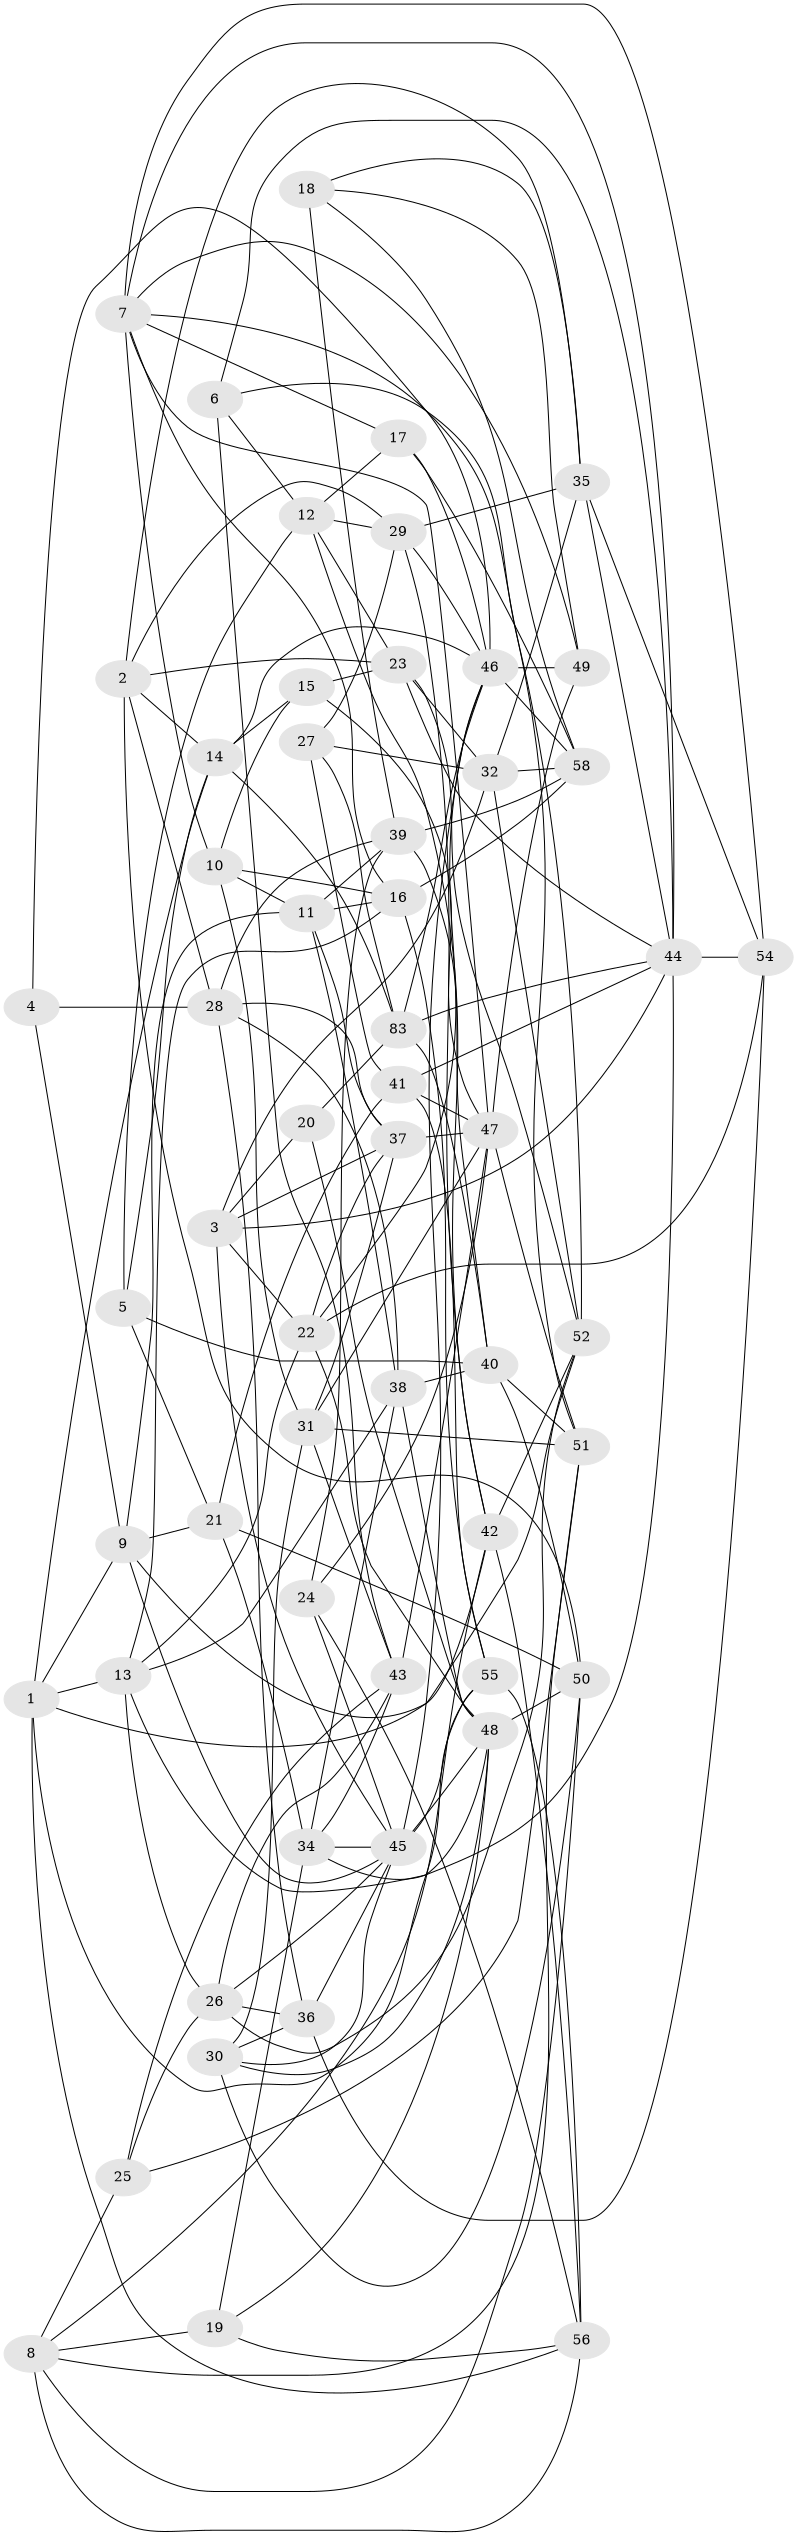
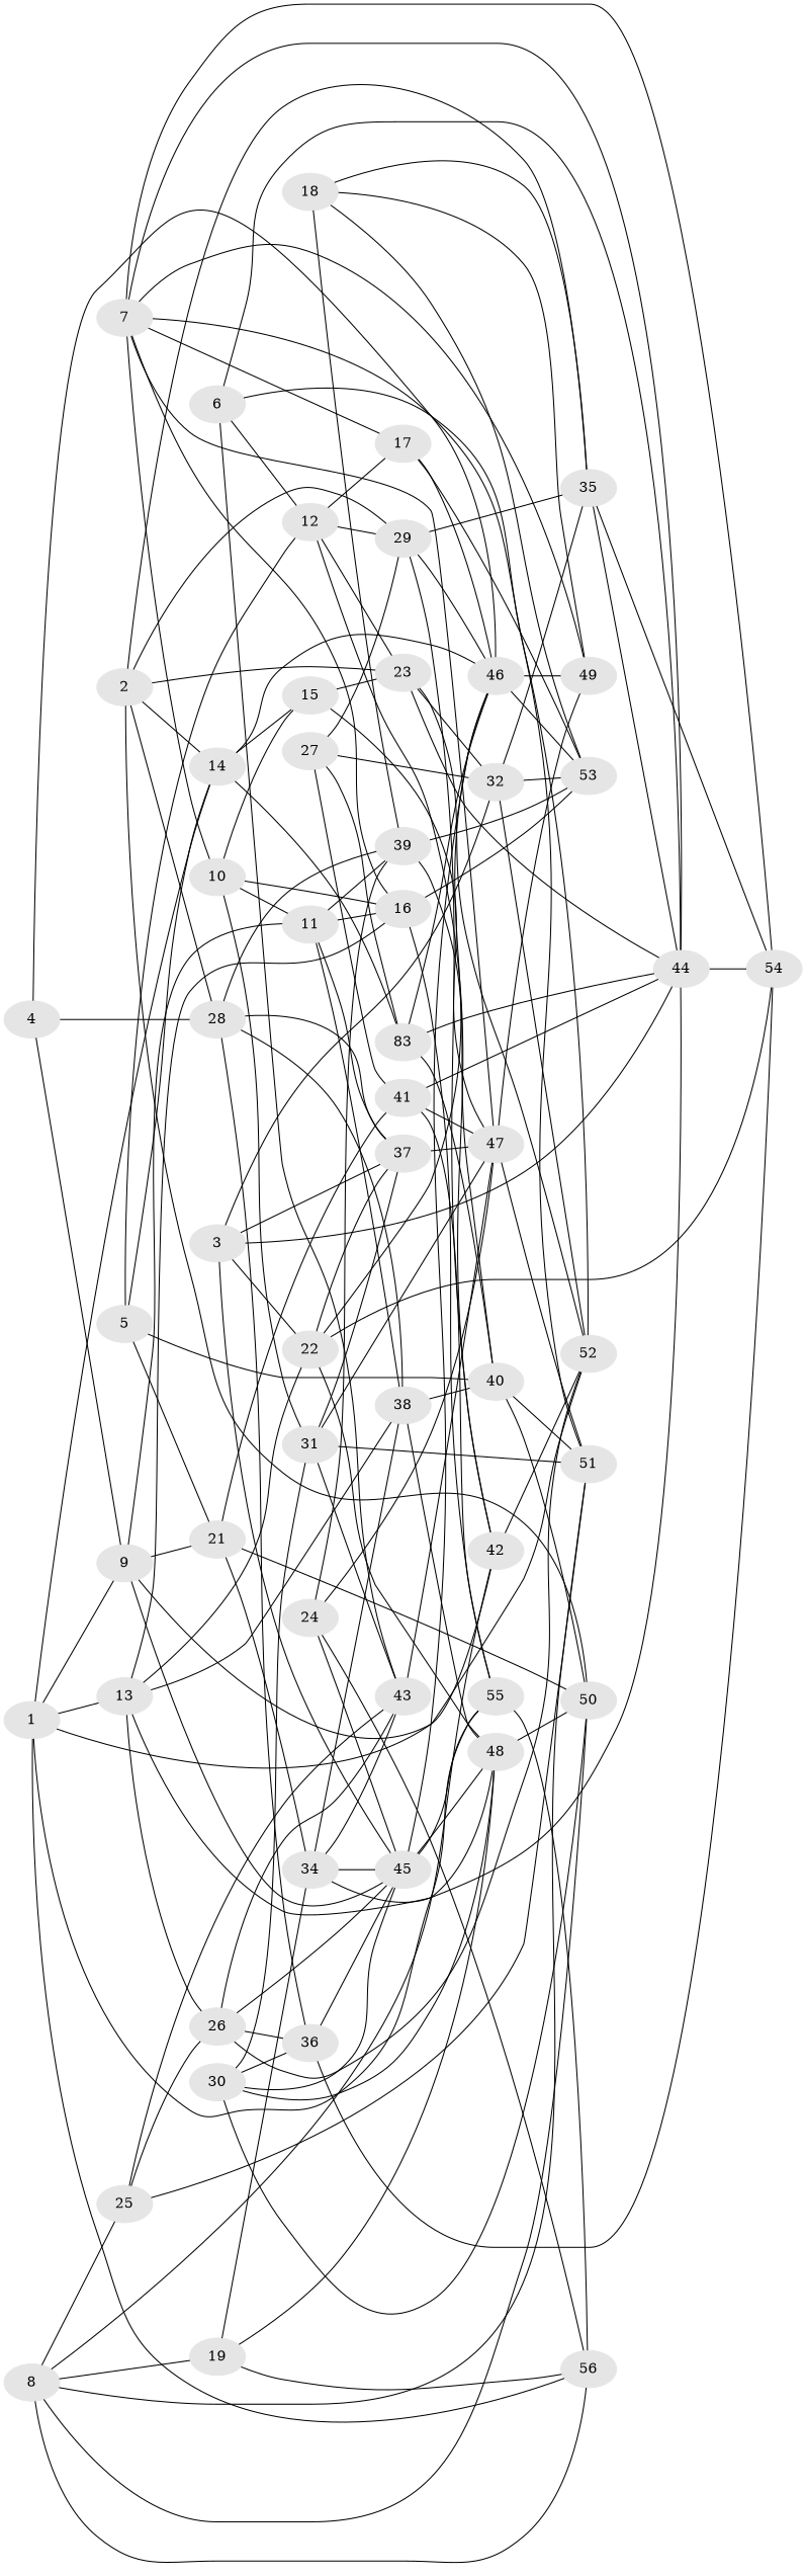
  graph {
    rankdir=LR
    node [color=gray90 style=filled]
    edge [weight=1.0]
    1
    9
    13
    14
    42
    55
    56
    45
    21
    52
    11
    22
    16
    38
    26
    48
    46
    15
    n19 [label=83]
    2
    23
    28
    29
    35
    50
    32
    44
    37
    39
    36
    54
    3
-   20
-   53 [label=58]
+   53
    47
    4
    49
    5
    12
    40
    17
    34
    41
    51
    6
    43
    7
    10
    31
    8
    19
    25
    18
    24
    27
    30
    1 -- 9
    1 -- 13
    1 -- 14
    1 -- 42
    1 -- 55
    1 -- 56
    9 -- 45
    9 -- 21
    9 -- 52
    9 -- 11
    13 -- 22
    13 -- 16
    13 -- 38
    13 -- 26
    13 -- 48
    14 -- 46
    14 -- 15
    14 -- n19
-   42 -- 56
    42 -- 52
    55 -- 56
    45 -- 55
    45 -- 48
    45 -- 46
    21 -- 50
    21 -- 34
    21 -- 41
    11 -- 16
    11 -- 38
    11 -- 37
    11 -- 39
    22 -- 48
    22 -- 46
    22 -- 37
    22 -- 54
    16 -- 55
    16 -- 53
    38 -- 48
    38 -- 40
    26 -- 45
    26 -- 52
    26 -- 36
    26 -- 43
    48 -- 50
    46 -- 53
    46 -- 49 [weight=2.0]
    15 -- 23
    15 -- 47
    n19 -- 46
    n19 -- 44
    n19 -- 40
    2 -- 14
    2 -- 23
    2 -- 28
    2 -- 29
    2 -- 35
    2 -- 50
    23 -- 52
    23 -- 32
    23 -- 44
    28 -- 38
    28 -- 37
    28 -- 39
    28 -- 36
    29 -- 42
    29 -- 46
    29 -- 35
    35 -- 44
    35 -- 54
    32 -- 52
    32 -- 35
    32 -- 53
    44 -- 54 [weight=2.0]
    37 -- 47
    39 -- 53
    39 -- 40
    36 -- 45
    36 -- 54
    3 -- 45
    3 -- 22
    3 -- 32
    3 -- 44
    3 -- 37
-   3 -- 20
-   20 -- 48
-   20 -- n19
    47 -- 49 [weight=2.0]
    47 -- 51
    4 -- 9
    4 -- 46
    4 -- 28 [weight=2.0]
    5 -- 14
    5 -- 21
    5 -- 12
    5 -- 40
    12 -- 42
    12 -- 23
    12 -- 29
    12 -- 17
    40 -- 50
    40 -- 51
    17 -- 46
    17 -- 53
    34 -- 45
    34 -- 38
    34 -- 44
    34 -- 43
    41 -- 55 [weight=2.0]
    41 -- 44
    41 -- 47
    6 -- 52
    6 -- 44
    6 -- 12
    6 -- 43
    43 -- 47
    7 -- 16
    7 -- 44
    7 -- 54
    7 -- 47
    7 -- 49
    7 -- 17
    7 -- 51
    7 -- 10
    10 -- 11
    10 -- 16
    10 -- 15
    10 -- 31
    31 -- 37
    31 -- 47
    31 -- 51
    31 -- 43
    8 -- 42
    8 -- 56
    8 -- 50
    8 -- 51
    8 -- 19
    8 -- 25
    19 -- 56
    19 -- 48
    19 -- 34
    25 -- 26
    25 -- 51
    25 -- 43
    18 -- 35
    18 -- 39
    18 -- 53
    18 -- 49
    24 -- 56
    24 -- 45
    24 -- 39
    24 -- 47
    27 -- n19
    27 -- 29
    27 -- 32
    27 -- 41
    30 -- 45
    30 -- 48
    30 -- 50
    30 -- 36 [weight=2.0]
    30 -- 31
  }
